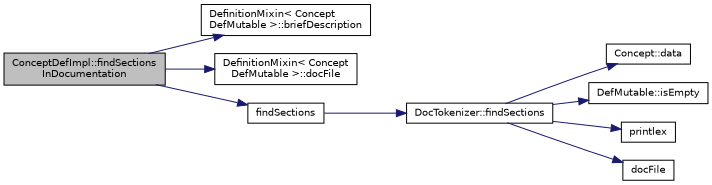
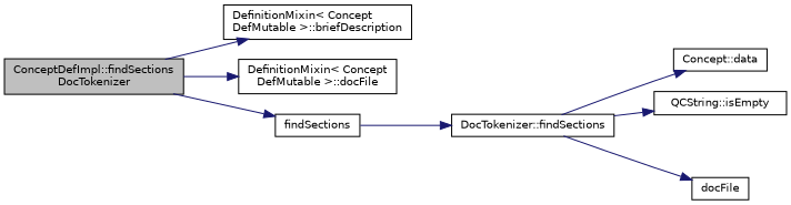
  digraph {
    rankdir=LR
    node [color=black fillcolor=white fontname=Helvetica fontsize=10 shape=record style=filled]
    edge [color=midnightblue fontname=Helvetica fontsize=10 labelfontname=Helvetica labelfontsize=10 style=solid]
-   n1 [fillcolor=grey75 fontcolor=black height=0.2 label="ConceptDefImpl::findSections\lInDocumentation" width=0.4]
+   n1 [fillcolor=grey75 fontcolor=black height=0.2 label="ConceptDefImpl::findSections\lDocTokenizer" width=0.4]
    n2 [height=0.2 label="DefinitionMixin\< Concept\lDefMutable \>::briefDescription" width=0.4]
    n3 [height=0.2 label="DefinitionMixin\< Concept\lDefMutable \>::docFile" width=0.4]
    n4 [height=0.2 label=findSections width=0.4]
    n5 [height=0.2 label="DocTokenizer::findSections" width=0.4]
    n6 [height=0.2 label="Concept::data" width=0.4]
-   n7 [height=0.2 label="DefMutable::isEmpty" width=0.4]
-   n8 [height=0.2 label=printlex width=0.4]
+   n7 [height=0.2 label="QCString::isEmpty" width=0.4]
    n9 [height=0.2 label=docFile width=0.4]
    n1 -> n2
    n1 -> n3
    n1 -> n4
    n4 -> n5
    n5 -> n6
    n5 -> n7
-   n5 -> n8
    n5 -> n9
  }
